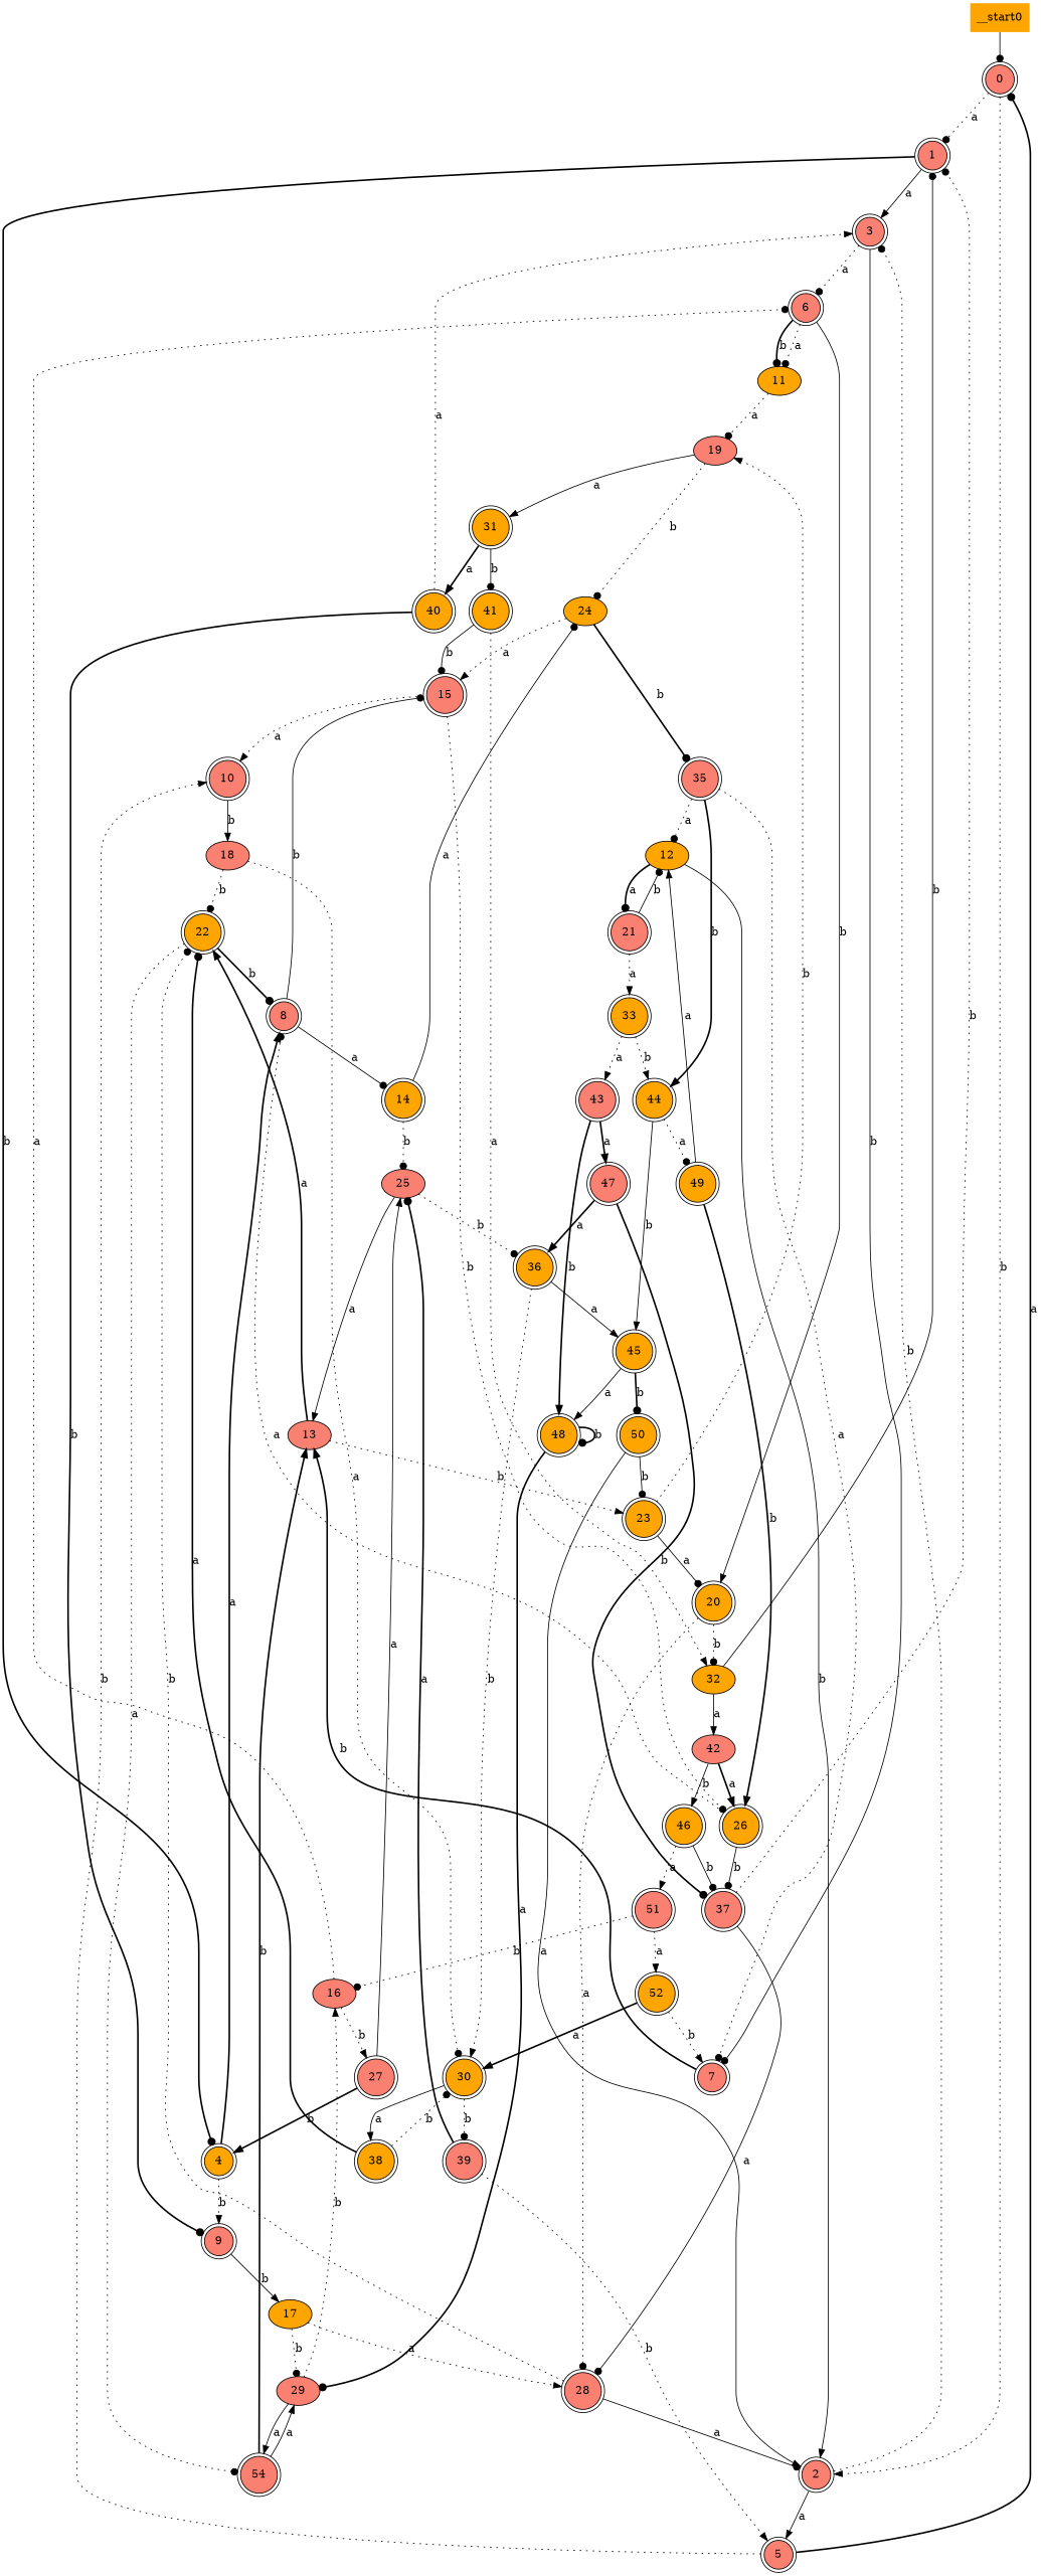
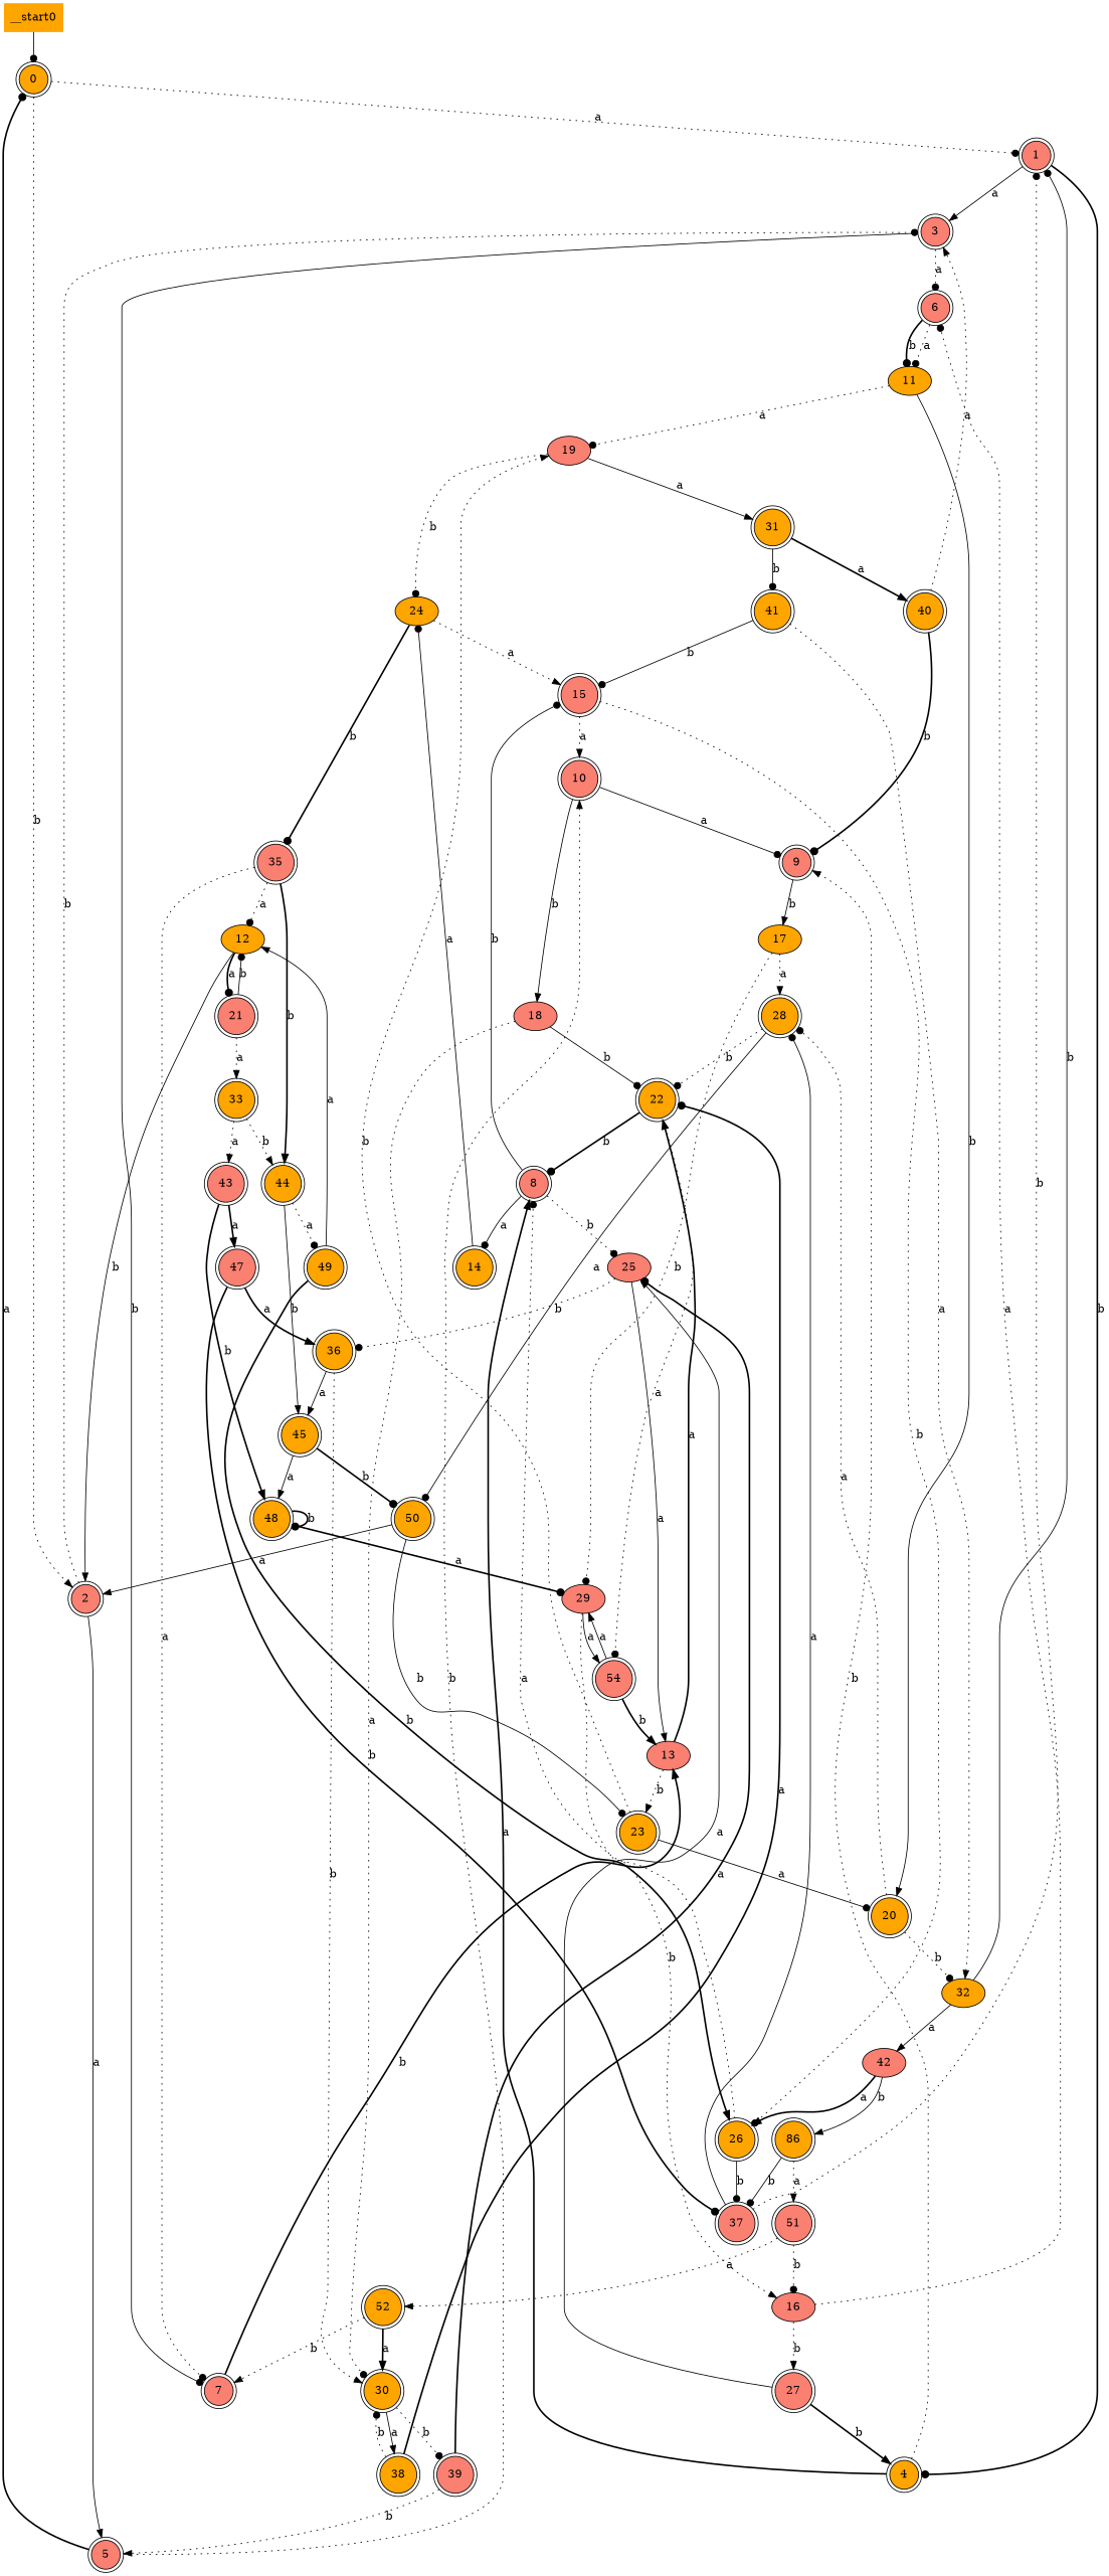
  digraph {
    node [fillcolor=orange shape=doublecircle style=filled]
    edge [arrowhead=dot style=dotted]
    __start0 [shape=none]
-   0 [fillcolor=salmon]
+   0
    1 [fillcolor=salmon]
    2 [fillcolor=salmon]
    3 [fillcolor=salmon]
    4
    5 [fillcolor=salmon]
    6 [fillcolor=salmon]
    7 [fillcolor=salmon]
    8 [fillcolor=salmon]
    9 [fillcolor=salmon]
    10 [fillcolor=salmon]
    11 [shape=""]
    13 [fillcolor=salmon shape=""]
    14
    15 [fillcolor=salmon]
    17 [shape=""]
    18 [fillcolor=salmon shape=""]
    19 [fillcolor=salmon shape=""]
    20
    12 [shape=""]
    21 [fillcolor=salmon]
    22
    23
    24 [shape=""]
    25 [fillcolor=salmon shape=""]
    26
    16 [fillcolor=salmon shape=""]
    27 [fillcolor=salmon]
-   28 [fillcolor=salmon]
+   28
    29 [fillcolor=salmon shape=""]
    30
    31
    32 [shape=""]
    33
    n36 [fillcolor=salmon label=54]
    35 [fillcolor=salmon]
    36
    37 [fillcolor=salmon]
    38
    39 [fillcolor=salmon]
    40
    41
    42 [fillcolor=salmon shape=""]
    43 [fillcolor=salmon]
    44
    45
-   46
+   46 [label=86]
    47 [fillcolor=salmon]
    48
    49
    50
    51 [fillcolor=salmon]
    52
    __start0 -> 0 [style=solid]
    0 -> 1 [label=a]
    0 -> 2 [arrowhead=normal label=b]
    1 -> 3 [arrowhead=normal label=a style=solid]
    1 -> 4 [label=b style=bold]
    2 -> 3 [label=b]
    2 -> 5 [arrowhead=normal label=a style=solid]
    3 -> 6 [label=a]
    3 -> 7 [label=b style=solid]
    4 -> 8 [arrowhead=normal label=a style=bold]
    4 -> 9 [arrowhead=normal label=b]
    5 -> 0 [label=a style=bold]
    5 -> 10 [arrowhead=normal label=b]
    6 -> 11 [label=a]
    6 -> 11 [label=b style=bold]
    7 -> 13 [arrowhead=normal label=b style=bold]
    8 -> 14 [label=a style=solid]
    8 -> 15 [label=b style=solid]
    9 -> 17 [arrowhead=normal label=b style=solid]
+   10 -> 9 [label=a style=solid]
    10 -> 18 [arrowhead=normal label=b style=solid]
    11 -> 19 [label=a]
-   6 -> 20 [arrowhead=normal label=b style=solid]
+   11 -> 20 [arrowhead=normal label=b style=solid]
    13 -> 22 [arrowhead=normal label=a style=bold]
    13 -> 23 [arrowhead=normal label=b]
    14 -> 24 [label=a style=solid]
-   14 -> 25 [label=b]
+   8 -> 25 [label=b]
    15 -> 10 [arrowhead=normal label=a]
    15 -> 26 [label=b]
    17 -> 28 [arrowhead=normal label=a]
    17 -> 29 [label=b]
-   18 -> 22 [label=b]
+   18 -> 22 [label=b style=solid]
    18 -> 30 [label=a]
    19 -> 24 [label=b]
    19 -> 31 [arrowhead=normal label=a style=solid]
    20 -> 28 [label=a]
    20 -> 32 [label=b]
    12 -> 2 [arrowhead=normal label=b style=solid]
    12 -> 21 [label=a style=bold]
    21 -> 12 [label=b style=solid]
    21 -> 33 [arrowhead=normal label=a]
    22 -> 8 [label=b style=bold]
    22 -> n36 [label=a]
    23 -> 19 [arrowhead=normal label=b]
    23 -> 20 [label=a style=solid]
    24 -> 15 [arrowhead=normal label=a]
    24 -> 35 [label=b style=bold]
    25 -> 13 [arrowhead=normal label=a style=solid]
    25 -> 36 [label=b]
    26 -> 8 [label=a]
    26 -> 37 [label=b style=solid]
    16 -> 6 [label=a]
    16 -> 27 [arrowhead=normal label=b]
    27 -> 4 [arrowhead=normal label=b style=bold]
    27 -> 25 [arrowhead=normal label=a style=solid]
-   28 -> 2 [label=a style=solid]
+   28 -> 50 [label=a style=solid]
    28 -> 22 [label=b]
    29 -> 16 [arrowhead=normal label=b]
    29 -> n36 [arrowhead=normal label=a style=solid]
    30 -> 38 [arrowhead=normal label=a style=solid]
    30 -> 39 [label=b]
    31 -> 40 [arrowhead=normal label=a style=bold]
    31 -> 41 [label=b style=solid]
    32 -> 1 [label=b style=solid]
    32 -> 42 [arrowhead=normal label=a style=solid]
    33 -> 43 [arrowhead=normal label=a]
    33 -> 44 [arrowhead=normal label=b]
    n36 -> 13 [arrowhead=normal label=b style=bold]
    n36 -> 29 [arrowhead=normal label=a style=solid]
    35 -> 7 [label=a]
    35 -> 12 [label=a]
    35 -> 44 [arrowhead=normal label=b style=bold]
    36 -> 30 [arrowhead=normal label=b]
    36 -> 45 [arrowhead=normal label=a style=solid]
    37 -> 1 [label=b]
    37 -> 28 [label=a style=solid]
    38 -> 22 [label=a style=bold]
    38 -> 30 [label=b]
    39 -> 5 [arrowhead=normal label=b]
    39 -> 25 [label=a style=bold]
    40 -> 3 [arrowhead=normal label=a]
    40 -> 9 [label=b style=bold]
    41 -> 15 [label=b style=solid]
    41 -> 32 [arrowhead=normal label=a]
    42 -> 26 [arrowhead=normal label=a style=bold]
    42 -> 46 [arrowhead=normal label=b style=solid]
    43 -> 47 [arrowhead=normal label=a style=bold]
    43 -> 48 [arrowhead=normal label=b style=bold]
    44 -> 45 [arrowhead=normal label=b style=solid]
    44 -> 49 [label=a]
    45 -> 48 [arrowhead=normal label=a style=solid]
    45 -> 50 [label=b style=bold]
    46 -> 37 [label=b style=solid]
    46 -> 51 [arrowhead=normal label=a]
    47 -> 36 [arrowhead=normal label=a style=bold]
    47 -> 37 [label=b style=bold]
    48 -> 29 [label=a style=bold]
    48 -> 48 [label=b style=bold]
    49 -> 12 [arrowhead=normal label=a style=solid]
    49 -> 26 [arrowhead=normal label=b style=bold]
    50 -> 2 [arrowhead=normal label=a style=solid]
    50 -> 23 [label=b style=solid]
    51 -> 16 [label=b]
    51 -> 52 [arrowhead=normal label=a]
    52 -> 7 [arrowhead=normal label=b]
    52 -> 30 [arrowhead=normal label=a style=bold]
  }
